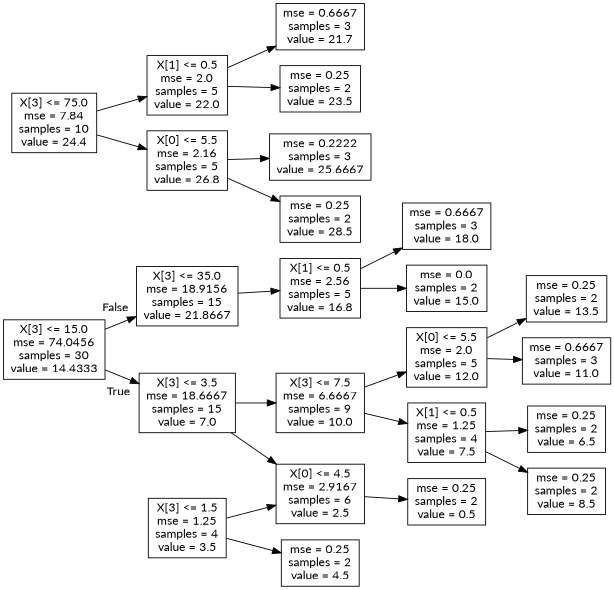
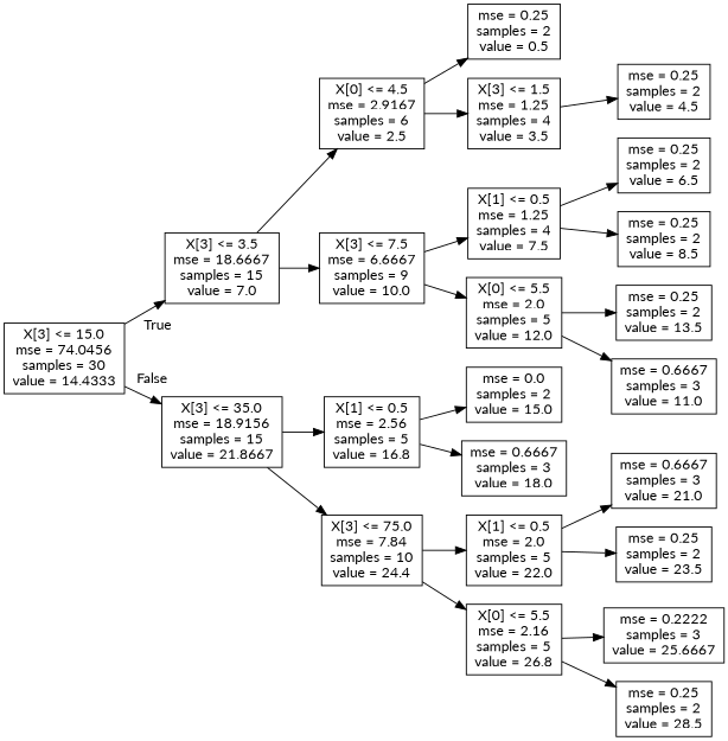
  digraph {
    fontname=Lato
    rankdir=LR
    node [fontname=Lato shape=box]
    edge [fontname=Lato]
    n1 [label="X[3] <= 15.0\nmse = 74.0456\nsamples = 30\nvalue = 14.4333"]
    n2 [label="X[3] <= 3.5\nmse = 18.6667\nsamples = 15\nvalue = 7.0"]
    n3 [label="X[3] <= 35.0\nmse = 18.9156\nsamples = 15\nvalue = 21.8667"]
    n4 [label="X[0] <= 4.5\nmse = 2.9167\nsamples = 6\nvalue = 2.5"]
    n5 [label="X[3] <= 7.5\nmse = 6.6667\nsamples = 9\nvalue = 10.0"]
    n6 [label="X[1] <= 0.5\nmse = 2.56\nsamples = 5\nvalue = 16.8"]
    n7 [label="X[3] <= 75.0\nmse = 7.84\nsamples = 10\nvalue = 24.4"]
    n8 [label="mse = 0.25\nsamples = 2\nvalue = 0.5"]
    n9 [label="X[3] <= 1.5\nmse = 1.25\nsamples = 4\nvalue = 3.5"]
    n10 [label="X[1] <= 0.5\nmse = 1.25\nsamples = 4\nvalue = 7.5"]
    n11 [label="X[0] <= 5.5\nmse = 2.0\nsamples = 5\nvalue = 12.0"]
    n12 [label="mse = 0.25\nsamples = 2\nvalue = 4.5"]
    n13 [label="mse = 0.25\nsamples = 2\nvalue = 6.5"]
    n14 [label="mse = 0.25\nsamples = 2\nvalue = 8.5"]
    n15 [label="mse = 0.25\nsamples = 2\nvalue = 13.5"]
    n16 [label="mse = 0.6667\nsamples = 3\nvalue = 11.0"]
    n17 [label="mse = 0.0\nsamples = 2\nvalue = 15.0"]
    n18 [label="mse = 0.6667\nsamples = 3\nvalue = 18.0"]
    n19 [label="X[1] <= 0.5\nmse = 2.0\nsamples = 5\nvalue = 22.0"]
    n20 [label="X[0] <= 5.5\nmse = 2.16\nsamples = 5\nvalue = 26.8"]
-   n21 [label="mse = 0.6667\nsamples = 3\nvalue = 21.7"]
+   n21 [label="mse = 0.6667\nsamples = 3\nvalue = 21.0"]
    n22 [label="mse = 0.25\nsamples = 2\nvalue = 23.5"]
    n23 [label="mse = 0.2222\nsamples = 3\nvalue = 25.6667"]
    n24 [label="mse = 0.25\nsamples = 2\nvalue = 28.5"]
    n1 -> n2 [headlabel=True labelangle=45 labeldistance=2.5]
    n1 -> n3 [headlabel=False labelangle=-45 labeldistance=2.5]
    n2 -> n4
    n2 -> n5
    n3 -> n6
+   n3 -> n7
    n4 -> n8
-   n9 -> n4
+   n4 -> n9
    n5 -> n10
    n5 -> n11
    n6 -> n17
    n6 -> n18
    n7 -> n19
    n7 -> n20
    n9 -> n12
    n10 -> n13
    n10 -> n14
    n11 -> n15
    n11 -> n16
    n19 -> n21
    n19 -> n22
    n20 -> n23
    n20 -> n24
  }
